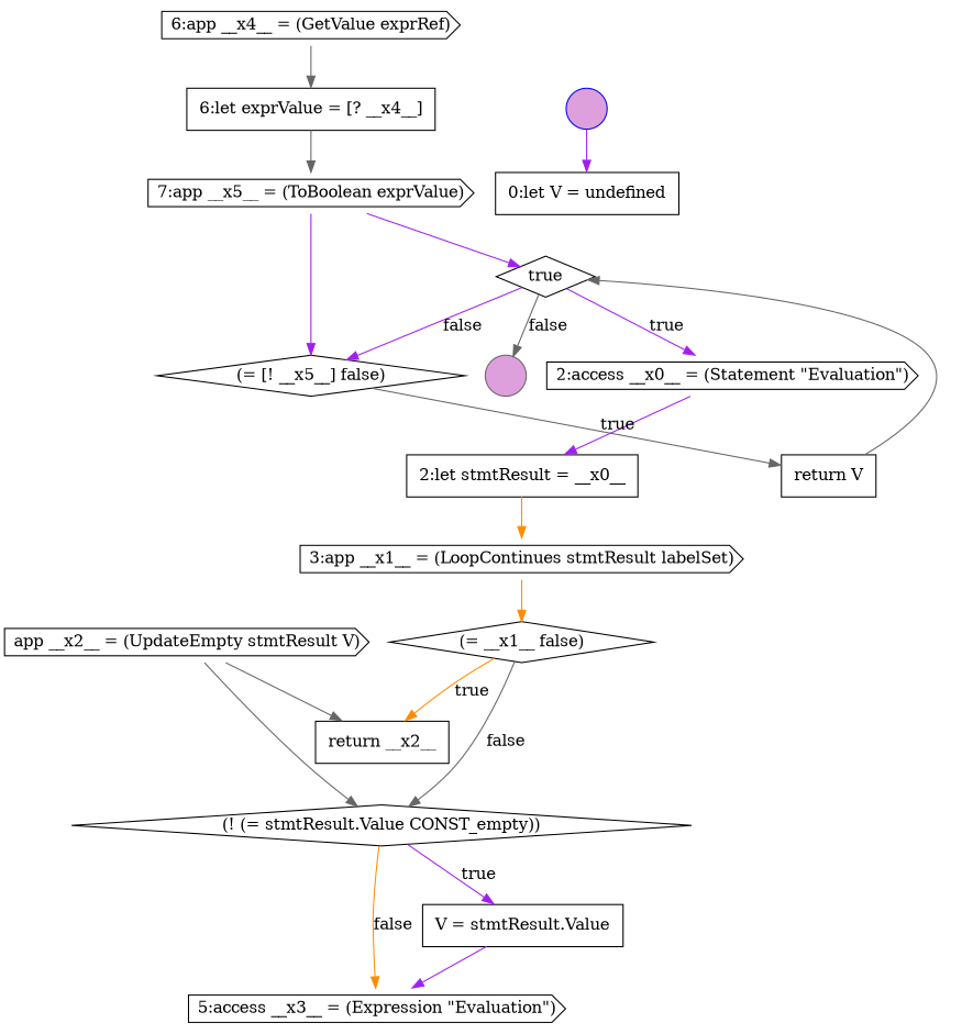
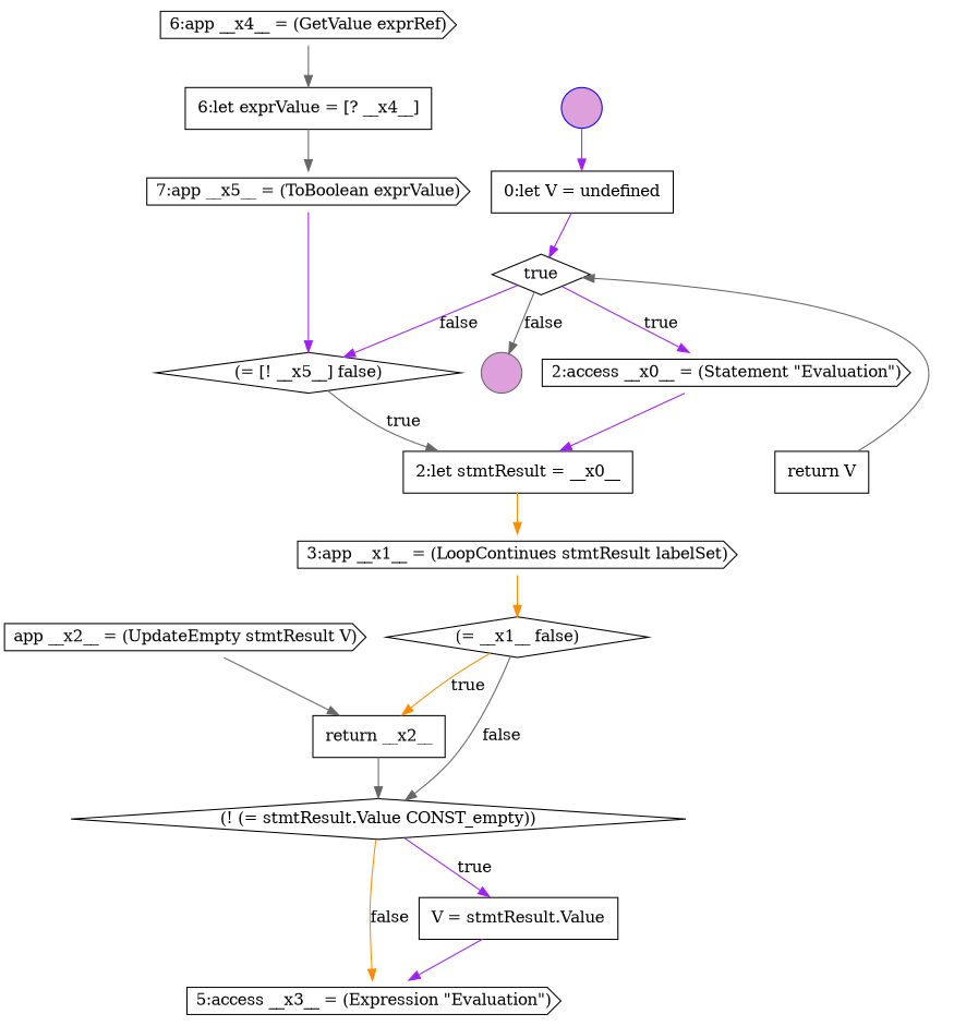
  digraph {
    fontname="DejaVu Serif"
    node [color=black fillcolor=white fontname="DejaVu Serif" shape=cds style=filled]
    edge [color=gray40 fontname="DejaVu Serif"]
    n1 [label=<<font color="black">true</font>> shape=diamond]
    n2 [color=gray40 fillcolor=plum label=" " shape=circle]
    n3 [label=<<font color="black">2:access __x0__ = (Statement &quot;Evaluation&quot;)</font>>]
    n4 [label=<<font color="black">(= [! __x5__] false)</font>> shape=diamond]
    n5 [label=<<font color="black">     <table border="0" cellborder="1" cellspacing="0" cellpadding="10">       <tr><td align="left">2:let stmtResult = __x0__</td></tr>     </table>   </font>> margin=0 shape=none]
    n6 [label=<<font color="black">     <table border="0" cellborder="1" cellspacing="0" cellpadding="10">       <tr><td align="left">6:let exprValue = [? __x4__]</td></tr>     </table>   </font>> margin=0 shape=none]
    n7 [label=<<font color="black">7:app __x5__ = (ToBoolean exprValue)</font>>]
    n8 [label=<<font color="black">app __x2__ = (UpdateEmpty stmtResult V)</font>>]
    n9 [label=<<font color="black">     <table border="0" cellborder="1" cellspacing="0" cellpadding="10">       <tr><td align="left">return __x2__</td></tr>     </table>   </font>> margin=0 shape=none]
    n10 [label=<<font color="black">(! (= stmtResult.Value CONST_empty))</font>> shape=diamond]
    n11 [label=<<font color="black">5:access __x3__ = (Expression &quot;Evaluation&quot;)</font>>]
    n12 [label=<<font color="black">     <table border="0" cellborder="1" cellspacing="0" cellpadding="10">       <tr><td align="left">return V</td></tr>     </table>   </font>> margin=0 shape=none]
    n13 [label=<<font color="black">(= __x1__ false)</font>> shape=diamond]
    n14 [label=<<font color="black">     <table border="0" cellborder="1" cellspacing="0" cellpadding="10">       <tr><td align="left">V = stmtResult.Value</td></tr>     </table>   </font>> margin=0 shape=none]
    n15 [label=<<font color="black">6:app __x4__ = (GetValue exprRef)</font>>]
    n16 [label=<<font color="black">3:app __x1__ = (LoopContinues stmtResult labelSet)</font>>]
    n17 [label=<<font color="black">     <table border="0" cellborder="1" cellspacing="0" cellpadding="10">       <tr><td align="left">0:let V = undefined</td></tr>     </table>   </font>> margin=0 shape=none]
    n18 [color=blue fillcolor=plum label=" " shape=circle]
    n1 -> n2 [label=<<font color="black">false</font>>]
    n1 -> n3 [color=purple label=<<font color="black">true</font>>]
    n1 -> n4 [color=purple label=<<font color="black">false</font>>]
    n3 -> n5 [color=purple]
-   n4 -> n12 [label=<<font color="black">true</font>>]
+   n4 -> n5 [label=<<font color="black">true</font>>]
    n5 -> n16 [color=darkorange]
    n6 -> n7
    n7 -> n4 [color=purple]
    n8 -> n9
-   n8 -> n10
+   n9 -> n10
    n10 -> n11 [color=darkorange label=<<font color="black">false</font>>]
    n10 -> n14 [color=purple label=<<font color="black">true</font>>]
    n12 -> n1
    n13 -> n9 [color=darkorange label=<<font color="black">true</font>>]
    n13 -> n10 [label=<<font color="black">false</font>>]
    n14 -> n11 [color=purple]
    n15 -> n6
    n16 -> n13 [color=darkorange]
-   n7 -> n1 [color=purple]
+   n17 -> n1 [color=purple]
    n18 -> n17 [color=purple]
  }
